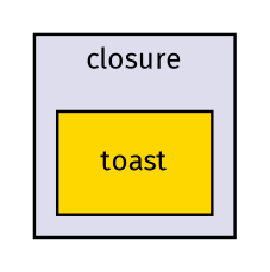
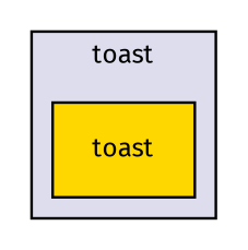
  digraph {
    compound=true
    rankdir=LR
    fontname="Fira Sans"
    n1 [fillcolor=gold fontname="Fira Sans" fontsize=10 label=toast pencolor=black shape=box style=filled]
    subgraph cluster_1 {
      bgcolor="#ddddee"
      fontsize=10
-     label=closure
+     label=toast
      pencolor=black
      n1
    }
  }
